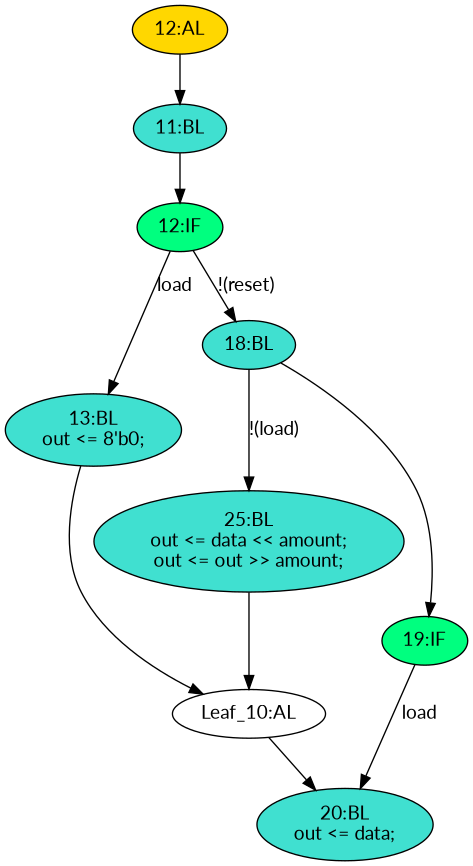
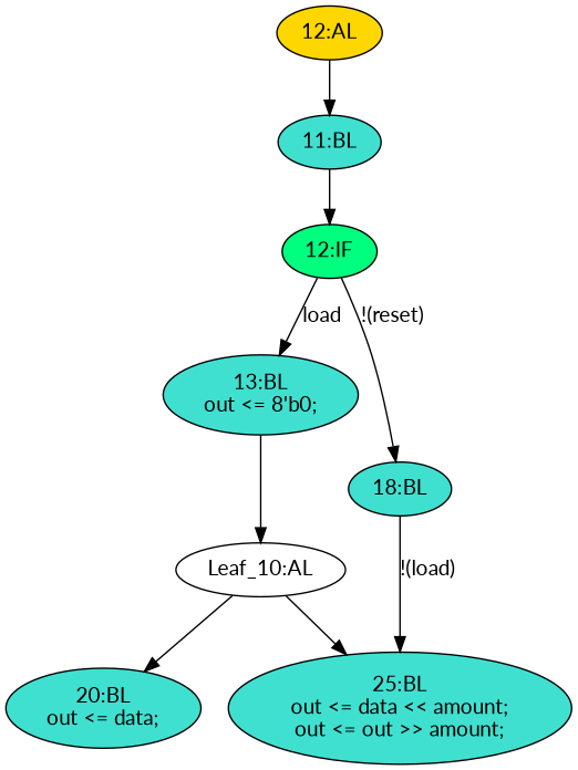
  strict digraph {
    fontname=Lato
    node [fillcolor=turquoise fontname=Lato statements="[]" style=filled typ=Block]
    edge [cond="[]" fontname=Lato lineno=None]
    n1 [ast="<pyverilog.vparser.ast.Always object at 0x7f0856198850>" clk_sens=True fillcolor=gold label="12:AL" sens="['clk', 'reset']" typ=Always use_var="['reset', 'load', 'amount', 'data', 'out']"]
    n2 [ast="<pyverilog.vparser.ast.Block object at 0x7f0856198cd0>" label="11:BL"]
    n3 [ast="<pyverilog.vparser.ast.IfStatement object at 0x7f0856198510>" fillcolor=springgreen label="12:IF" typ=IfStatement]
    n4 [ast="<pyverilog.vparser.ast.Block object at 0x7f0855cef150>" label="13:BL\nout <= 8'b0;" statements="[<pyverilog.vparser.ast.NonblockingSubstitution object at 0x7f0855cef190>]"]
    n5 [ast="<pyverilog.vparser.ast.Block object at 0x7f0856198890>" label="18:BL"]
    n6 [def_var="['out']" label="Leaf_10:AL" fillcolor="" statements="" style="" typ=""]
-   n7 [ast="<pyverilog.vparser.ast.IfStatement object at 0x7f0856198f90>" fillcolor=springgreen label="19:IF" typ=IfStatement]
    n8 [ast="<pyverilog.vparser.ast.Block object at 0x7f08561b3290>" label="25:BL\nout <= data << amount;\nout <= out >> amount;" statements="[<pyverilog.vparser.ast.NonblockingSubstitution object at 0x7f08561b3310>, <pyverilog.vparser.ast.NonblockingSubstitution object at 0x7f08561b3d50>]"]
    n9 [ast="<pyverilog.vparser.ast.Block object at 0x7f08561b3f50>" label="20:BL\nout <= data;" statements="[<pyverilog.vparser.ast.NonblockingSubstitution object at 0x7f08561b3f90>]"]
    n1 -> n2
    n2 -> n3
    n3 -> n4 [cond="['reset']" label=load lineno=12]
    n3 -> n5 [cond="['reset']" label="!(reset)" lineno=12]
    n4 -> n6
-   n5 -> n7
    n5 -> n8 [cond="['load']" label="!(load)" lineno=19]
    n6 -> n9
-   n7 -> n9 [cond="['load']" label=load lineno=19]
-   n8 -> n6
+   n6 -> n8
  }
